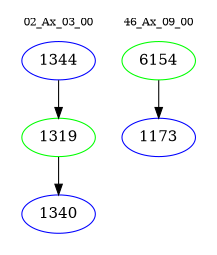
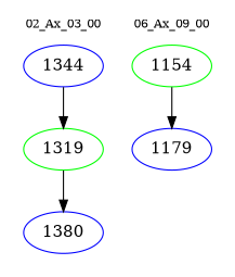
  digraph {
    node [color=blue]
    edge [color=black]
    n1 [label=1344]
    n2 [color=green label=1319]
-   n3 [label=1340]
-   n4 [color=green label=6154]
-   n5 [label=1173]
+   n3 [label=1380]
+   n4 [color=green label=1154]
+   n5 [label=1179]
    subgraph cluster_1 {
      color=white
      fontsize=10
      label="02_Ax_03_00"
      n1
      n2
      n3
    }
    subgraph cluster_2 {
      color=white
      fontsize=10
-     label="46_Ax_09_00"
+     label="06_Ax_09_00"
      n4
      n5
    }
    n1 -> n2
    n2 -> n3
    n4 -> n5
  }
